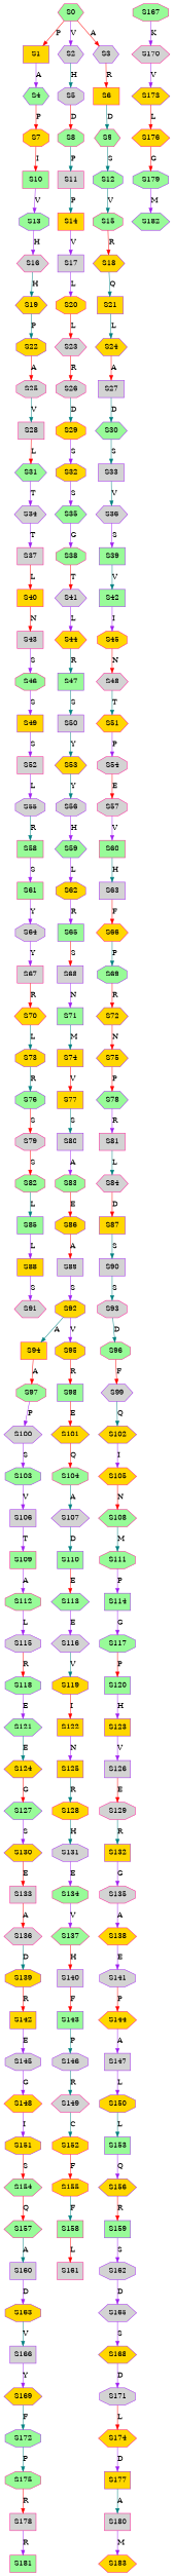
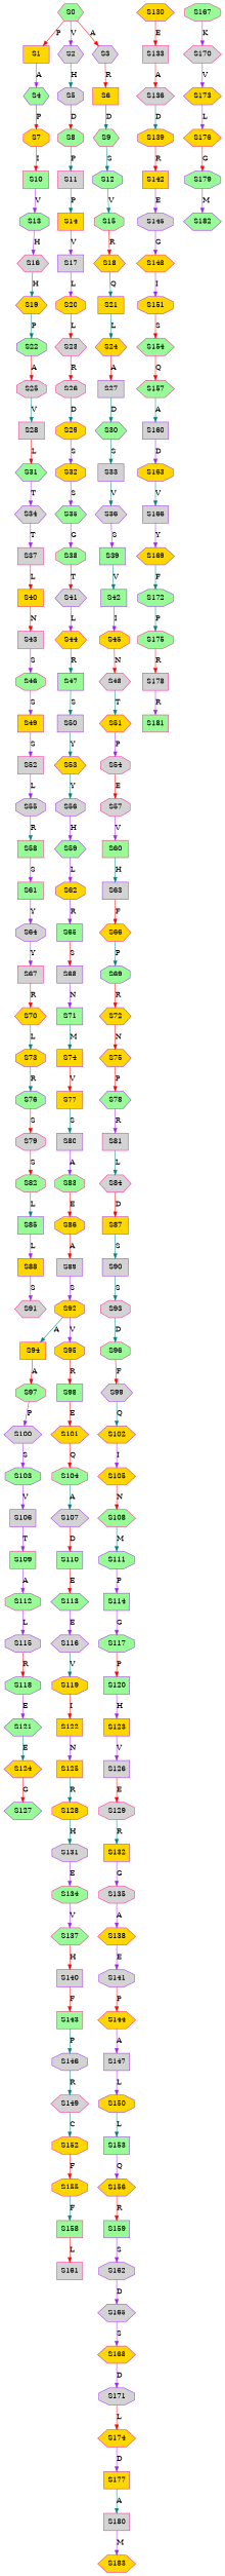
  strict digraph {
    node [color=purple fillcolor=lightgrey shape=box style=filled]
    edge [color=purple]
    S0 [color=deeppink fillcolor=palegreen shape=hexagon]
    S1 [fillcolor=gold]
    S2 [shape=hexagon]
    S3 [shape=hexagon]
    S4 [fillcolor=palegreen shape=hexagon]
    S5 [shape=octagon]
    S6 [color=deeppink fillcolor=gold]
    S7 [color=deeppink fillcolor=gold shape=octagon]
    S8 [color=deeppink fillcolor=palegreen shape=octagon]
    S9 [color=deeppink fillcolor=palegreen shape=hexagon]
    S10 [color=deeppink fillcolor=palegreen]
    S11 [color=deeppink]
    S12 [fillcolor=palegreen shape=octagon]
    S13 [fillcolor=palegreen shape=octagon]
    S14 [color=deeppink fillcolor=gold]
    S15 [color=deeppink fillcolor=palegreen shape=octagon]
    S16 [color=deeppink shape=hexagon]
    S17
    S18 [fillcolor=gold shape=hexagon]
    S19 [fillcolor=gold shape=hexagon]
    S20 [color=deeppink fillcolor=gold shape=octagon]
    S21 [fillcolor=gold]
-   S22 [fillcolor=gold shape=octagon]
+   S22 [fillcolor=palegreen shape=octagon]
    S23 [color=deeppink shape=hexagon]
    S24 [fillcolor=gold shape=hexagon]
    S25 [color=deeppink shape=octagon]
    S26 [color=deeppink shape=octagon]
    S27
    S28 [color=deeppink]
    S29 [color=deeppink fillcolor=gold shape=octagon]
    S30 [fillcolor=palegreen shape=hexagon]
    S31 [fillcolor=palegreen shape=hexagon]
    S32 [fillcolor=gold shape=octagon]
    S33
    S34 [shape=hexagon]
    S35 [fillcolor=palegreen shape=hexagon]
    S36 [shape=hexagon]
    S37 [color=deeppink]
    S38 [color=deeppink fillcolor=palegreen shape=octagon]
    S39 [fillcolor=palegreen]
    S40 [color=deeppink fillcolor=gold]
    S41 [shape=hexagon]
    S42 [fillcolor=palegreen]
    S43 [color=deeppink]
    S44 [color=deeppink fillcolor=gold shape=hexagon]
    S45 [color=deeppink fillcolor=gold shape=octagon]
    S46 [color=deeppink fillcolor=palegreen shape=octagon]
    S47 [fillcolor=palegreen]
    S48 [color=deeppink shape=hexagon]
    S49 [fillcolor=gold]
    S50
    S51 [color=deeppink fillcolor=gold shape=hexagon]
    S52 [color=deeppink]
    S53 [fillcolor=gold shape=hexagon]
    S54 [color=deeppink shape=octagon]
    S55 [shape=octagon]
    S56 [shape=octagon]
    S57 [color=deeppink shape=octagon]
    S58 [color=deeppink fillcolor=palegreen]
    S59 [fillcolor=palegreen shape=hexagon]
    S60 [color=deeppink fillcolor=palegreen]
    S61 [color=deeppink fillcolor=palegreen]
    S62 [fillcolor=gold shape=octagon]
    S63
    S64 [shape=octagon]
    S65 [fillcolor=palegreen]
    S66 [color=deeppink fillcolor=gold shape=hexagon]
    S67 [color=deeppink]
    S68
    S69 [fillcolor=palegreen shape=octagon]
    S70 [color=deeppink fillcolor=gold shape=hexagon]
    S71 [fillcolor=palegreen]
    S72 [fillcolor=gold shape=hexagon]
    S73 [fillcolor=gold shape=octagon]
    S74 [fillcolor=gold]
    S75 [fillcolor=gold shape=hexagon]
    S76 [fillcolor=palegreen shape=octagon]
    S77 [fillcolor=gold]
    S78 [fillcolor=palegreen shape=hexagon]
    S79 [color=deeppink shape=octagon]
    S80
    S81 [color=deeppink]
    S82 [color=deeppink fillcolor=palegreen shape=octagon]
    S83 [color=deeppink fillcolor=palegreen shape=octagon]
    S84 [color=deeppink shape=hexagon]
    S85 [fillcolor=palegreen]
    S86 [fillcolor=gold shape=octagon]
    S87 [fillcolor=gold]
    S88 [fillcolor=gold]
    S89
    S90
    S91 [color=deeppink shape=hexagon]
    S92 [fillcolor=gold shape=octagon]
    S93 [color=deeppink shape=octagon]
    S94 [color=deeppink fillcolor=gold]
    S95 [fillcolor=gold shape=octagon]
    S96 [color=deeppink fillcolor=palegreen shape=octagon]
    S97 [color=deeppink fillcolor=palegreen shape=octagon]
    S98 [fillcolor=palegreen]
    S99 [shape=hexagon]
    S100 [shape=hexagon]
    S101 [fillcolor=gold shape=hexagon]
    S102 [fillcolor=gold shape=hexagon]
    S103 [fillcolor=palegreen shape=octagon]
    S104 [color=deeppink fillcolor=palegreen shape=octagon]
    S105 [color=deeppink fillcolor=gold shape=hexagon]
    S106
    S107 [shape=hexagon]
    S108 [color=deeppink fillcolor=palegreen shape=hexagon]
    S109 [color=deeppink fillcolor=palegreen]
    S110 [fillcolor=palegreen]
-   S111 [color=deeppink fillcolor=palegreen shape=octagon]
+   S111 [fillcolor=palegreen shape=octagon]
    S112 [color=deeppink fillcolor=palegreen shape=octagon]
    S113 [fillcolor=palegreen shape=hexagon]
    S114 [fillcolor=palegreen]
    S115 [shape=octagon]
    S116 [shape=hexagon]
    S117 [fillcolor=palegreen shape=octagon]
    S118 [fillcolor=palegreen shape=octagon]
    S119 [fillcolor=gold shape=octagon]
    S120 [fillcolor=palegreen]
    S121 [fillcolor=palegreen shape=hexagon]
    S122 [fillcolor=gold]
    S123 [fillcolor=gold]
    S124 [fillcolor=gold shape=hexagon]
    S125 [fillcolor=gold]
    S126
    S127 [fillcolor=palegreen shape=hexagon]
    S128 [color=deeppink fillcolor=gold shape=octagon]
    S129 [color=deeppink shape=octagon]
    S130 [fillcolor=gold shape=hexagon]
    S131 [shape=octagon]
    S132 [fillcolor=gold]
    S133 [color=deeppink]
    S134 [color=deeppink fillcolor=palegreen shape=octagon]
    S135 [color=deeppink shape=octagon]
    S136 [color=deeppink shape=hexagon]
    S137 [color=deeppink fillcolor=palegreen shape=hexagon]
    S138 [color=deeppink fillcolor=gold shape=hexagon]
    S139 [fillcolor=gold shape=octagon]
    S140
    S141 [shape=octagon]
    S142 [fillcolor=gold]
-   S143 [fillcolor=palegreen]
+   S143 [color=deeppink fillcolor=palegreen]
    S144 [color=deeppink fillcolor=gold shape=hexagon]
    S145 [shape=octagon]
    S146 [shape=octagon]
    S147
    S148 [color=deeppink fillcolor=gold shape=hexagon]
    S149 [color=deeppink shape=hexagon]
    S150 [fillcolor=gold shape=octagon]
    S151 [fillcolor=gold shape=octagon]
    S152 [color=deeppink fillcolor=gold shape=octagon]
    S153 [fillcolor=palegreen]
    S154 [color=deeppink fillcolor=palegreen shape=hexagon]
    S155 [color=deeppink fillcolor=gold shape=octagon]
    S156 [fillcolor=gold shape=hexagon]
    S157 [color=deeppink fillcolor=palegreen shape=hexagon]
    S158 [color=deeppink fillcolor=palegreen]
    S159 [fillcolor=palegreen]
    S160
    S161 [color=deeppink]
    S162 [shape=octagon]
    S163 [fillcolor=gold shape=octagon]
    S165 [shape=hexagon]
    S166
    S168 [fillcolor=gold shape=hexagon]
    S169 [fillcolor=gold shape=hexagon]
    S167 [color=deeppink fillcolor=palegreen shape=octagon]
    S170 [color=deeppink shape=hexagon]
    S171 [shape=octagon]
    S172 [fillcolor=palegreen shape=octagon]
    S173 [fillcolor=gold shape=hexagon]
    S174 [color=deeppink fillcolor=gold shape=hexagon]
    S175 [color=deeppink fillcolor=palegreen shape=octagon]
    S176 [color=deeppink fillcolor=gold shape=hexagon]
    S177 [fillcolor=gold]
    S178 [color=deeppink]
    S179 [fillcolor=palegreen shape=octagon]
    S180 [color=deeppink]
    S181 [color=deeppink fillcolor=palegreen]
    S182 [fillcolor=palegreen shape=hexagon]
    S183 [color=deeppink fillcolor=gold shape=hexagon]
    S0 -> S1 [color=red label=P]
    S0 -> S2 [label=V]
    S0 -> S3 [color=red label=A]
    S1 -> S4 [label=A]
    S2 -> S5 [color=teal label=H]
    S3 -> S6 [color=red label=R]
    S4 -> S7 [color=red label=P]
    S5 -> S8 [color=red label=D]
    S6 -> S9 [color=teal label=D]
    S7 -> S10 [color=red label=I]
    S8 -> S11 [color=teal label=P]
    S9 -> S12 [color=teal label=S]
    S10 -> S13 [label=V]
    S11 -> S14 [color=teal label=P]
    S12 -> S15 [color=teal label=V]
    S13 -> S16 [label=H]
    S14 -> S17 [label=V]
    S15 -> S18 [color=red label=R]
    S16 -> S19 [color=teal label=H]
    S17 -> S20 [label=L]
    S18 -> S21 [color=teal label=Q]
    S19 -> S22 [color=teal label=P]
    S20 -> S23 [color=red label=L]
    S21 -> S24 [color=teal label=L]
    S22 -> S25 [color=red label=A]
    S23 -> S26 [color=red label=R]
    S24 -> S27 [color=red label=A]
    S25 -> S28 [color=teal label=V]
    S26 -> S29 [color=teal label=D]
    S27 -> S30 [color=teal label=D]
    S28 -> S31 [color=red label=L]
    S29 -> S32 [label=S]
    S30 -> S33 [color=teal label=S]
    S31 -> S34 [label=T]
    S32 -> S35 [label=S]
    S33 -> S36 [color=teal label=V]
    S34 -> S37 [label=T]
    S35 -> S38 [label=G]
    S36 -> S39 [label=S]
    S37 -> S40 [color=red label=L]
    S38 -> S41 [color=red label=T]
    S39 -> S42 [color=teal label=V]
    S40 -> S43 [color=red label=N]
    S41 -> S44 [label=L]
    S42 -> S45 [label=I]
    S43 -> S46 [label=S]
    S44 -> S47 [color=teal label=R]
    S45 -> S48 [color=red label=N]
    S46 -> S49 [label=S]
    S47 -> S50 [color=teal label=S]
    S48 -> S51 [color=teal label=T]
    S49 -> S52 [label=S]
    S50 -> S53 [color=teal label=Y]
    S51 -> S54 [label=P]
    S52 -> S55 [label=L]
    S53 -> S56 [color=teal label=Y]
    S54 -> S57 [color=red label=E]
    S55 -> S58 [color=teal label=R]
    S56 -> S59 [label=H]
    S57 -> S60 [label=V]
    S58 -> S61 [label=S]
    S59 -> S62 [label=L]
    S60 -> S63 [color=teal label=H]
    S61 -> S64 [label=Y]
    S62 -> S65 [label=R]
    S63 -> S66 [color=red label=F]
    S64 -> S67 [label=Y]
    S65 -> S68 [color=red label=S]
    S66 -> S69 [color=teal label=P]
    S67 -> S70 [color=red label=R]
    S68 -> S71 [label=N]
    S69 -> S72 [color=red label=R]
    S70 -> S73 [color=teal label=L]
    S71 -> S74 [color=teal label=M]
    S72 -> S75 [color=red label=N]
    S73 -> S76 [color=teal label=R]
    S74 -> S77 [color=red label=V]
    S75 -> S78 [color=red label=P]
    S76 -> S79 [color=red label=S]
    S77 -> S80 [color=teal label=S]
    S78 -> S81 [label=R]
    S79 -> S82 [color=red label=S]
    S80 -> S83 [label=A]
    S81 -> S84 [color=teal label=L]
    S82 -> S85 [color=teal label=L]
    S83 -> S86 [color=red label=E]
    S84 -> S87 [color=red label=D]
    S85 -> S88 [label=L]
    S86 -> S89 [color=red label=A]
    S87 -> S90 [color=teal label=S]
    S88 -> S91 [label=S]
    S89 -> S92 [label=S]
    S90 -> S93 [color=teal label=S]
    S92 -> S94 [color=teal label=A]
    S92 -> S95 [label=V]
    S93 -> S96 [color=teal label=D]
    S94 -> S97 [color=red label=A]
    S95 -> S98 [color=red label=R]
    S96 -> S99 [color=red label=F]
    S97 -> S100 [label=P]
    S98 -> S101 [color=red label=E]
    S99 -> S102 [color=teal label=Q]
    S100 -> S103 [label=S]
    S101 -> S104 [color=red label=Q]
    S102 -> S105 [label=I]
    S103 -> S106 [label=V]
    S104 -> S107 [color=teal label=A]
    S105 -> S108 [color=red label=N]
    S106 -> S109 [label=T]
-   S107 -> S110 [color=teal label=D]
+   S107 -> S110 [color=red label=D]
    S108 -> S111 [color=teal label=M]
    S109 -> S112 [label=A]
    S110 -> S113 [color=red label=E]
    S111 -> S114 [label=P]
    S112 -> S115 [label=L]
    S113 -> S116 [label=E]
    S114 -> S117 [label=G]
    S115 -> S118 [color=red label=R]
    S116 -> S119 [color=teal label=V]
    S117 -> S120 [color=red label=P]
    S118 -> S121 [label=E]
    S119 -> S122 [color=red label=I]
    S120 -> S123 [label=H]
    S121 -> S124 [color=teal label=E]
    S122 -> S125 [label=N]
    S123 -> S126 [label=V]
    S124 -> S127 [color=red label=G]
    S125 -> S128 [color=teal label=R]
    S126 -> S129 [color=red label=E]
-   S127 -> S130 [label=S]
    S128 -> S131 [color=teal label=H]
    S129 -> S132 [color=teal label=R]
    S130 -> S133 [color=red label=E]
    S131 -> S134 [label=E]
    S132 -> S135 [label=G]
    S133 -> S136 [color=red label=A]
    S134 -> S137 [label=V]
    S135 -> S138 [label=A]
    S136 -> S139 [color=teal label=D]
    S137 -> S140 [color=red label=H]
    S138 -> S141 [label=E]
    S139 -> S142 [color=red label=R]
    S140 -> S143 [color=red label=F]
    S141 -> S144 [color=red label=P]
    S142 -> S145 [label=E]
    S143 -> S146 [color=teal label=P]
    S144 -> S147 [label=A]
    S145 -> S148 [label=G]
    S146 -> S149 [color=teal label=R]
    S147 -> S150 [label=L]
    S148 -> S151 [label=I]
    S149 -> S152 [color=teal label=C]
    S150 -> S153 [color=teal label=L]
    S151 -> S154 [color=red label=S]
    S152 -> S155 [color=red label=F]
    S153 -> S156 [label=Q]
    S154 -> S157 [color=red label=Q]
    S155 -> S158 [color=teal label=F]
    S156 -> S159 [color=red label=R]
    S157 -> S160 [color=teal label=A]
    S158 -> S161 [color=red label=L]
    S159 -> S162 [label=S]
    S160 -> S163 [label=D]
    S162 -> S165 [label=D]
    S163 -> S166 [color=teal label=V]
    S165 -> S168 [label=S]
    S166 -> S169 [label=Y]
    S168 -> S171 [label=D]
    S169 -> S172 [color=teal label=F]
    S167 -> S170 [label=K]
    S170 -> S173 [label=V]
    S171 -> S174 [color=red label=L]
    S172 -> S175 [color=teal label=P]
-   S173 -> S176 [color=red label=L]
+   S173 -> S176 [label=L]
    S174 -> S177 [label=D]
    S175 -> S178 [color=red label=R]
    S176 -> S179 [color=red label=G]
    S177 -> S180 [color=teal label=A]
    S178 -> S181 [label=R]
    S179 -> S182 [label=M]
    S180 -> S183 [label=M]
  }
